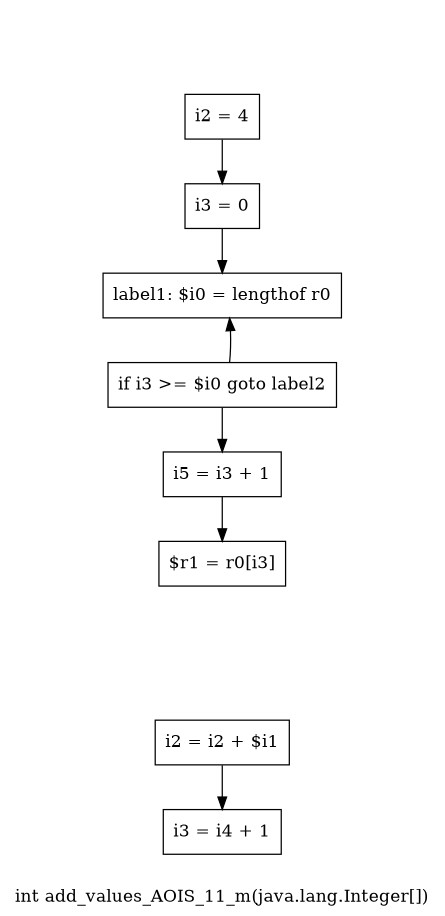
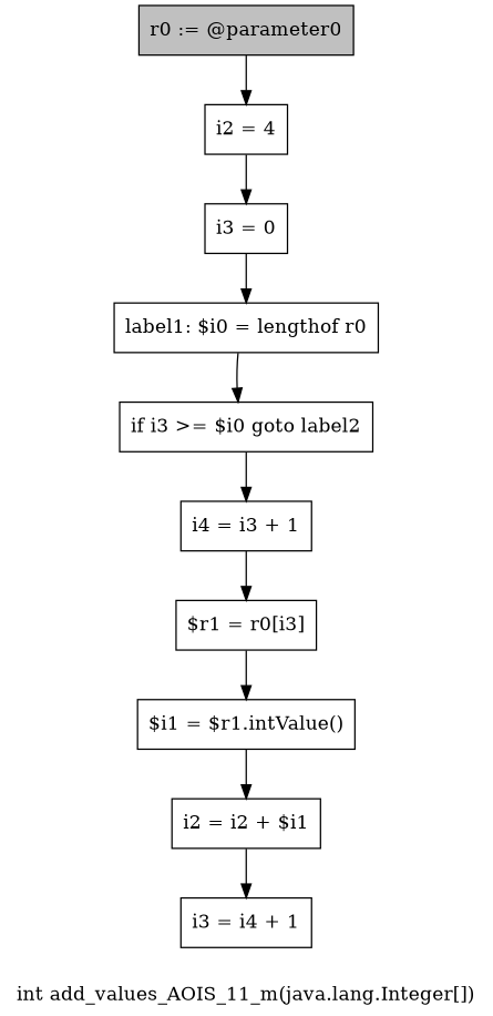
  digraph {
    label="int add_values_AOIS_11_m(java.lang.Integer[])"
    node [shape=box]
+   n1 [fillcolor=gray label="r0 := @parameter0" style=filled]
    n2 [label="i2 = 4"]
    n3 [label="i3 = 0"]
    n4 [label="label1: $i0 = lengthof r0"]
    n5 [label="if i3 >= $i0 goto label2"]
-   n6 [label="i5 = i3 + 1"]
+   n6 [label="i4 = i3 + 1"]
    n7 [label="$r1 = r0[i3]"]
+   n8 [label="$i1 = $r1.intValue()"]
    n9 [label="i2 = i2 + $i1"]
    n10 [label="i3 = i4 + 1"]
+   n1 -> n2
    n2 -> n3
    n3 -> n4
-   n5 -> n4
+   n4 -> n5
    n5 -> n6
    n6 -> n7
+   n7 -> n8
+   n8 -> n9
    n9 -> n10
  }
